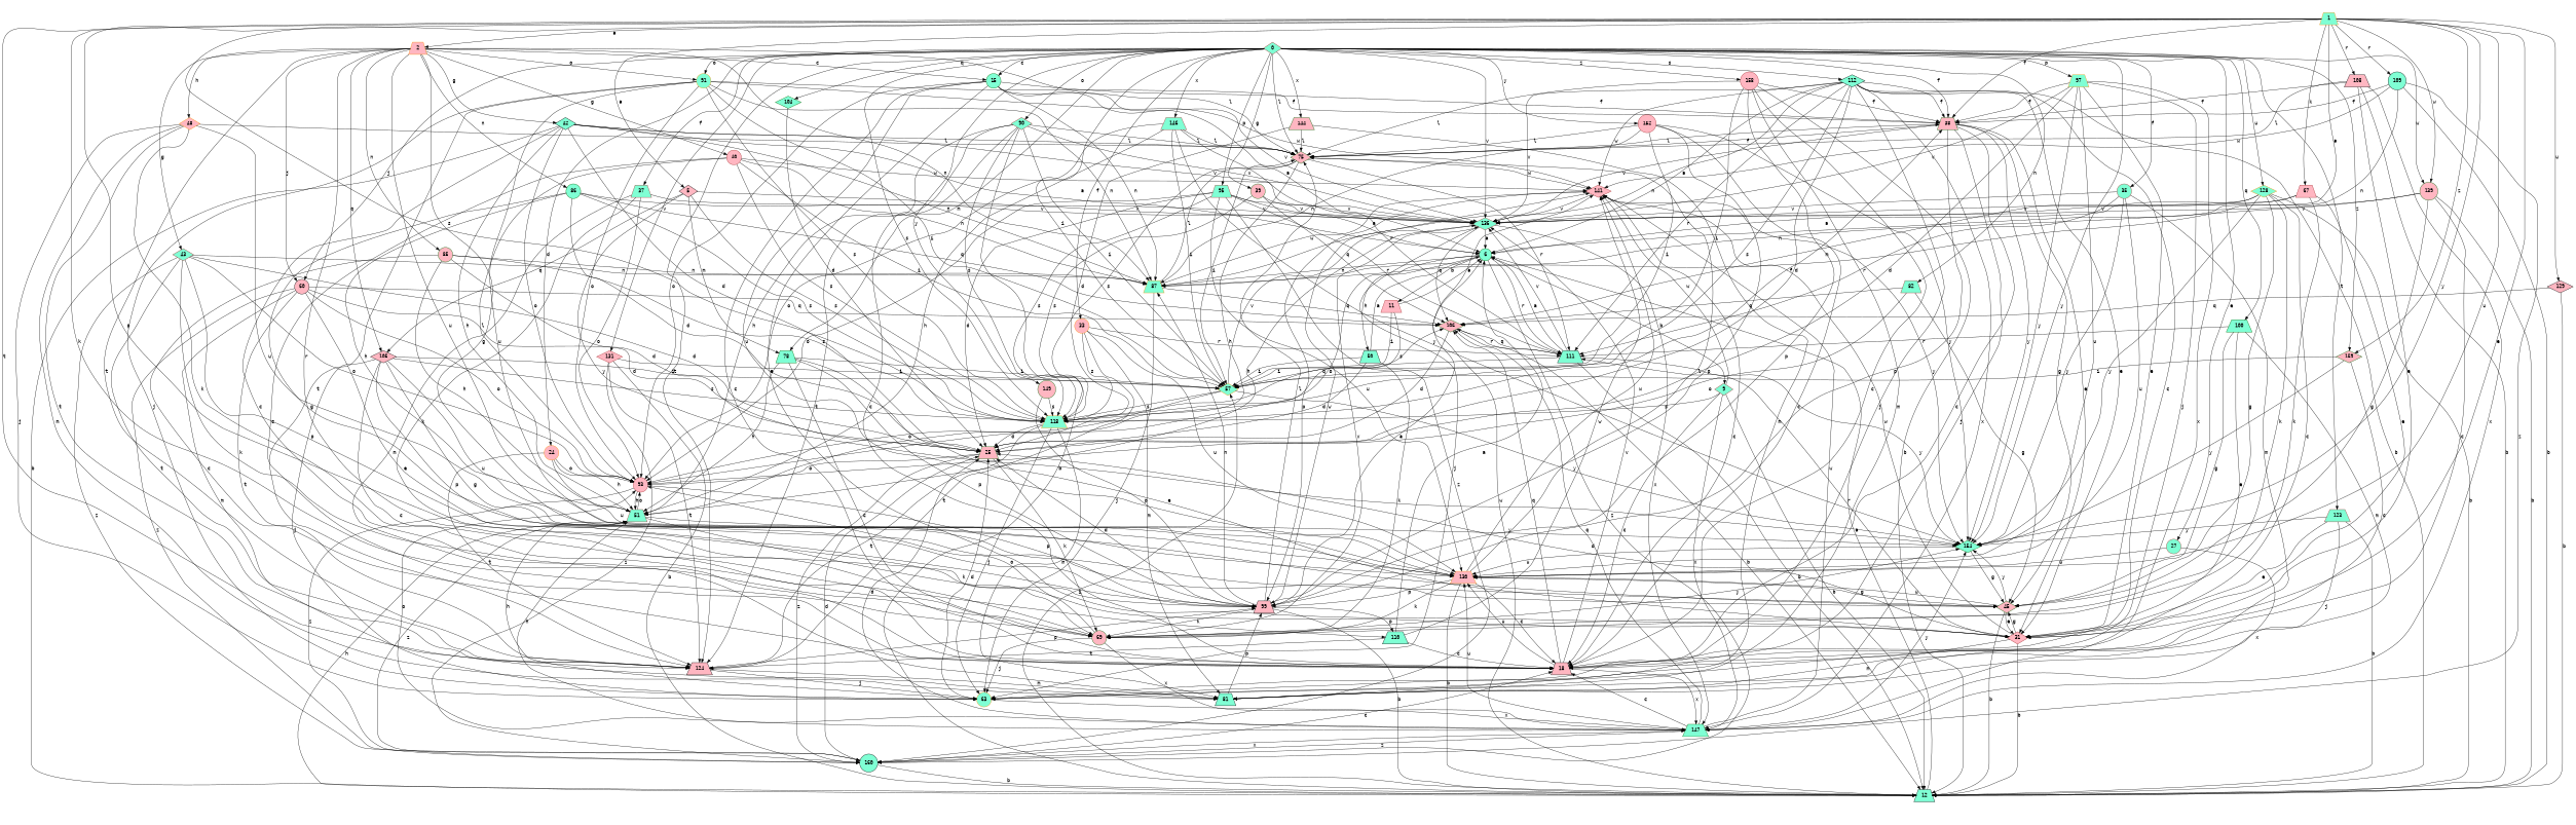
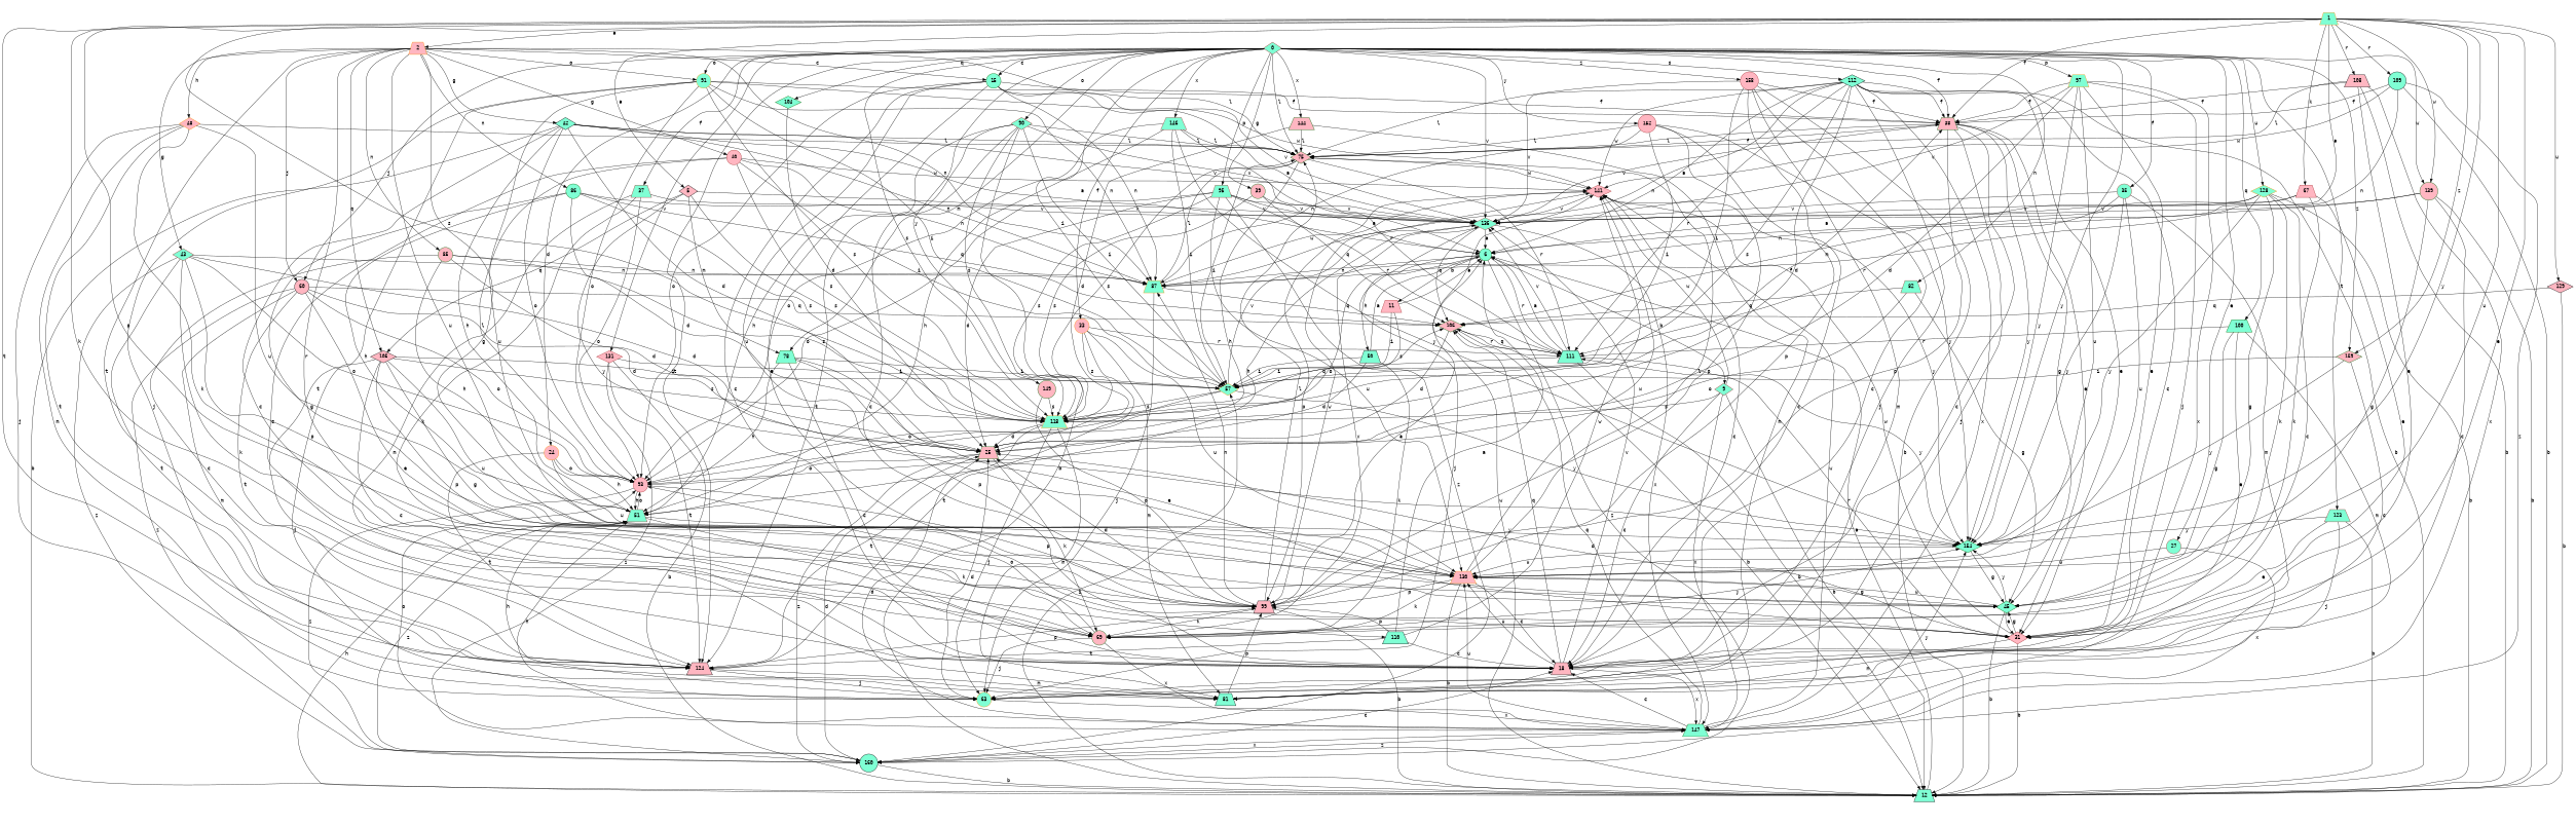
  strict digraph {
    fontname="DejaVu Sans Mono"
    node [color=brown fillcolor=aquamarine fontname="DejaVu Sans Mono" shape=trapezium style=filled]
    edge [fontname="DejaVu Sans Mono"]
    0 [shape=diamond]
    15 [color=darkgreen shape=circle]
    24 [color=darkorange fillcolor=lightpink shape=circle]
    27 [shape=circle]
    33 [color=darkorange fillcolor=lightpink shape=circle]
    35 [shape=circle]
    37
    38 [color=darkgreen fillcolor=lightpink]
    39 [color=darkgreen fillcolor=lightpink shape=circle]
    57 [color=darkorange shape=diamond]
    60 [color=black fillcolor=lightpink shape=circle]
    75 [color=darkgreen fillcolor=lightpink shape=diamond]
    78 [color=darkgreen]
    82
    90 [shape=diamond]
    91 [color=darkorange shape=circle]
    95
    97 [color=darkorange]
    100 [color=darkgreen]
    104 [color=darkgreen shape=diamond]
    112 [color=black shape=diamond]
    118 [color=darkorange]
    123
    124 [color=black fillcolor=lightpink]
    128 [color=darkorange shape=diamond]
    131 [fillcolor=lightpink shape=diamond]
    136 [shape=diamond]
    139 [color=darkgreen fillcolor=lightpink shape=circle]
    144 [color=darkgreen fillcolor=lightpink]
    146
    149 [color=darkgreen fillcolor=lightpink shape=circle]
    152 [fillcolor=lightpink shape=circle]
    154 [color=darkgreen shape=diamond]
    158 [fillcolor=lightpink shape=circle]
    159 [color=darkgreen fillcolor=lightpink shape=diamond]
    6 [color=darkgreen shape=circle]
    31 [fillcolor=lightpink shape=diamond]
    130 [color=darkorange fillcolor=lightpink]
    87 [color=darkorange]
    93 [fillcolor=lightpink shape=circle]
    18 [color=black fillcolor=lightpink]
    51
    147 [color=darkgreen]
    111 [color=black]
    81 [color=black]
    69 [color=darkgreen fillcolor=lightpink shape=circle]
    99 [color=black fillcolor=lightpink]
-   45 [color=darkgreen fillcolor=lightpink shape=diamond]
+   45 [color=darkgreen shape=diamond]
    63 [color=darkorange shape=circle]
    106 [color=darkgreen fillcolor=lightpink shape=diamond]
    160 [color=black shape=circle]
    25 [color=darkgreen fillcolor=lightpink]
    141 [fillcolor=lightpink shape=diamond]
    12 [color=black]
    1 [color=darkorange]
    2 [color=darkorange fillcolor=lightpink]
    5 [color=black fillcolor=lightpink shape=diamond]
    67 [fillcolor=lightpink]
    108 [color=black fillcolor=lightpink]
    109 [color=black shape=circle]
    129 [color=black fillcolor=lightpink shape=diamond]
    40 [fillcolor=lightpink shape=circle]
    42 [color=black shape=diamond]
    43 [shape=diamond]
    48 [color=darkorange fillcolor=lightpink shape=diamond]
    85 [color=darkgreen fillcolor=lightpink shape=circle]
    86 [color=darkgreen shape=circle]
    105 [color=black fillcolor=lightpink shape=diamond]
    110 [color=black]
    9 [shape=diamond]
    11 [fillcolor=lightpink]
    50 [color=black]
    0 -> 15 [label=c]
    0 -> 24 [label=d]
    0 -> 27 [label=e]
    0 -> 33 [label=f]
    0 -> 35 [label=f]
    0 -> 37 [label=f]
    0 -> 38 [label=f]
    0 -> 39 [label=g]
    0 -> 57 [label=i]
    0 -> 60 [label=j]
    0 -> 75 [label=l]
    0 -> 78 [label=m]
    0 -> 82 [label=n]
    0 -> 90 [label=o]
    0 -> 91 [label=o]
    0 -> 95 [label=p]
    0 -> 97 [label=p]
    0 -> 100 [label=q]
    0 -> 104 [label=q]
    0 -> 112 [label=s]
    0 -> 118 [label=s]
    0 -> 123 [label=t]
    0 -> 124 [label=t]
    0 -> 128 [label=u]
    0 -> 131 [label=v]
    0 -> 136 [label=v]
    0 -> 139 [label=w]
    0 -> 144 [label=x]
    0 -> 146 [label=x]
    0 -> 149 [label=y]
    0 -> 152 [label=y]
    0 -> 154 [label=y]
    0 -> 158 [label=z]
    0 -> 159 [label=z]
    15 -> 38 [label=f]
    15 -> 136 [label=v]
    15 -> 6 [label=a]
    15 -> 31 [label=e]
    15 -> 130 [label=u]
    15 -> 87 [label=n]
    15 -> 93 [label=o]
    15 -> 18 [label=c]
    24 -> 124 [label=t]
    24 -> 130 [label=u]
    24 -> 93 [label=o]
    24 -> 51 [label=h]
    27 -> 130 [label=u]
    27 -> 147 [label=x]
    33 -> 118 [label=s]
    33 -> 124 [label=t]
    33 -> 130 [label=u]
    33 -> 111 [label=r]
    33 -> 81 [label=m]
    35 -> 136 [label=v]
    35 -> 154 [label=y]
    35 -> 130 [label=u]
    35 -> 111 [label=r]
    35 -> 81 [label=m]
    37 -> 136 [label=v]
    37 -> 93 [label=o]
    37 -> 81 [label=m]
    37 -> 69 [label=k]
    38 -> 75 [label=l]
    38 -> 136 [label=v]
    38 -> 154 [label=y]
    38 -> 31 [label=e]
    38 -> 18 [label=c]
    38 -> 99 [label=p]
    38 -> 45 [label=g]
    38 -> 63 [label=j]
    39 -> 118 [label=s]
    39 -> 136 [label=v]
    39 -> 106 [label=q]
    57 -> 118 [label=s]
    57 -> 136 [label=v]
    57 -> 154 [label=y]
    57 -> 93 [label=o]
    60 -> 124 [label=t]
    60 -> 31 [label=e]
    60 -> 93 [label=o]
    60 -> 81 [label=m]
    60 -> 106 [label=q]
    60 -> 160 [label=z]
    60 -> 25 [label=d]
    75 -> 38 [label=f]
    75 -> 57 [label=i]
    75 -> 118 [label=s]
    75 -> 51 [label=h]
    75 -> 111 [label=r]
    75 -> 141 [label=w]
    78 -> 57 [label=i]
    78 -> 31 [label=e]
    78 -> 18 [label=c]
    78 -> 51 [label=h]
    78 -> 99 [label=p]
    82 -> 93 [label=o]
    82 -> 45 [label=g]
    82 -> 106 [label=q]
    90 -> 57 [label=i]
    90 -> 75 [label=l]
    90 -> 118 [label=s]
    90 -> 124 [label=t]
    90 -> 136 [label=v]
    90 -> 18 [label=c]
    90 -> 51 [label=h]
    90 -> 12 [label=b]
    91 -> 38 [label=f]
    91 -> 57 [label=i]
    91 -> 118 [label=s]
    91 -> 124 [label=t]
    91 -> 130 [label=u]
    91 -> 87 [label=n]
    91 -> 93 [label=o]
    91 -> 63 [label=j]
    91 -> 141 [label=w]
    95 -> 118 [label=s]
    95 -> 136 [label=v]
    95 -> 6 [label=a]
    95 -> 130 [label=u]
    95 -> 93 [label=o]
    95 -> 111 [label=r]
    95 -> 160 [label=z]
    95 -> 25 [label=d]
    97 -> 38 [label=f]
    97 -> 136 [label=v]
    97 -> 154 [label=y]
    97 -> 31 [label=e]
    97 -> 130 [label=u]
    97 -> 147 [label=x]
    97 -> 63 [label=j]
    97 -> 25 [label=d]
    100 -> 31 [label=e]
    100 -> 111 [label=r]
    100 -> 81 [label=m]
    100 -> 45 [label=g]
    104 -> 25 [label=d]
    112 -> 38 [label=f]
    112 -> 118 [label=s]
    112 -> 136 [label=v]
    112 -> 6 [label=a]
    112 -> 31 [label=e]
    112 -> 87 [label=n]
    112 -> 18 [label=c]
    112 -> 147 [label=x]
    112 -> 111 [label=r]
    112 -> 63 [label=j]
    112 -> 25 [label=d]
    112 -> 141 [label=w]
    112 -> 12 [label=b]
    118 -> 38 [label=f]
    118 -> 124 [label=t]
    118 -> 81 [label=m]
    118 -> 63 [label=j]
    118 -> 106 [label=q]
    118 -> 25 [label=d]
    123 -> 154 [label=y]
    123 -> 31 [label=e]
    123 -> 63 [label=j]
    123 -> 12 [label=b]
    124 -> 81 [label=m]
    124 -> 99 [label=p]
    124 -> 63 [label=j]
    128 -> 136 [label=v]
    128 -> 154 [label=y]
    128 -> 18 [label=c]
    128 -> 69 [label=k]
    128 -> 45 [label=g]
    128 -> 106 [label=m]
    128 -> 12 [label=b]
    131 -> 57 [label=i]
    131 -> 124 [label=t]
    131 -> 160 [label=z]
    131 -> 12 [label=b]
    136 -> 6 [label=a]
    136 -> 51 [label=h]
    136 -> 147 [label=x]
    136 -> 63 [label=j]
    136 -> 106 [label=q]
    139 -> 136 [label=v]
    139 -> 87 [label=n]
    139 -> 18 [label=c]
    139 -> 45 [label=g]
    139 -> 12 [label=b]
    144 -> 75 [label=l]
    144 -> 81 [label=m]
    144 -> 25 [label=d]
    146 -> 57 [label=i]
    146 -> 75 [label=l]
    146 -> 154 [label=y]
    146 -> 93 [label=o]
    146 -> 51 [label=h]
    146 -> 111 [label=r]
    149 -> 118 [label=s]
    149 -> 99 [label=p]
    152 -> 57 [label=i]
    152 -> 75 [label=l]
    152 -> 154 [label=y]
    152 -> 87 [label=n]
    152 -> 18 [label=c]
    152 -> 99 [label=p]
    154 -> 130 [label=u]
    154 -> 45 [label=g]
    158 -> 38 [label=f]
    158 -> 57 [label=i]
    158 -> 75 [label=l]
    158 -> 18 [label=c]
    158 -> 81 [label=m]
    158 -> 99 [label=p]
    158 -> 12 [label=b]
    159 -> 57 [label=i]
    159 -> 154 [label=y]
    159 -> 18 [label=c]
    6 -> 87 [label=n]
    6 -> 93 [label=o]
    6 -> 111 [label=r]
    6 -> 160 [label=z]
    6 -> 9 [label=b]
    6 -> 11 [label=b]
    6 -> 50 [label=h]
    31 -> 111 [label=r]
    31 -> 81 [label=m]
    31 -> 45 [label=g]
    31 -> 25 [label=d]
    31 -> 141 [label=w]
    31 -> 12 [label=b]
    130 -> 75 [label=l]
    130 -> 18 [label=c]
    130 -> 69 [label=k]
    130 -> 99 [label=p]
    130 -> 45 [label=g]
    130 -> 141 [label=w]
    130 -> 12 [label=b]
    87 -> 75 [label=l]
    87 -> 63 [label=j]
    87 -> 106 [label=q]
    87 -> 141 [label=w]
    93 -> 51 [label=h]
    93 -> 99 [label=p]
    93 -> 160 [label=z]
    18 -> 136 [label=v]
    18 -> 130 [label=u]
    18 -> 147 [label=x]
    18 -> 106 [label=q]
    51 -> 154 [label=y]
    51 -> 93 [label=o]
    51 -> 69 [label=k]
    51 -> 160 [label=z]
    147 -> 154 [label=y]
    147 -> 130 [label=u]
    147 -> 93 [label=o]
    147 -> 18 [label=c]
    147 -> 51 [label=h]
    147 -> 106 [label=q]
    147 -> 160 [label=z]
    147 -> 25 [label=d]
    147 -> 141 [label=w]
    111 -> 57 [label=i]
    111 -> 136 [label=v]
    111 -> 154 [label=y]
    111 -> 6 [label=a]
    111 -> 106 [label=q]
    111 -> 12 [label=b]
    81 -> 99 [label=p]
    69 -> 136 [label=v]
    69 -> 154 [label=y]
    69 -> 93 [label=o]
    69 -> 147 [label=x]
    69 -> 63 [label=j]
    99 -> 75 [label=l]
    99 -> 6 [label=a]
    99 -> 87 [label=n]
    99 -> 69 [label=k]
    99 -> 25 [label=d]
    99 -> 141 [label=w]
    99 -> 12 [label=b]
    45 -> 154 [label=y]
    45 -> 31 [label=e]
    45 -> 130 [label=u]
    45 -> 12 [label=b]
    63 -> 51 [label=h]
    63 -> 147 [label=x]
    63 -> 25 [label=d]
    106 -> 111 [label=r]
    106 -> 25 [label=d]
    106 -> 12 [label=b]
    160 -> 18 [label=c]
    160 -> 147 [label=x]
    160 -> 25 [label=d]
    160 -> 12 [label=b]
    25 -> 93 [label=o]
    25 -> 69 [label=k]
    25 -> 160 [label=z]
    141 -> 136 [label=v]
    141 -> 154 [label=y]
    141 -> 18 [label=c]
    141 -> 99 [label=p]
    12 -> 57 [label=i]
    12 -> 6 [label=a]
    12 -> 51 [label=h]
    12 -> 141 [label=w]
    1 -> 38 [label=f]
    1 -> 118 [label=s]
    1 -> 124 [label=t]
    1 -> 139 [label=w]
    1 -> 154 [label=y]
    1 -> 159 [label=z]
    1 -> 6 [label=a]
    1 -> 31 [label=e]
    1 -> 130 [label=u]
    1 -> 69 [label=k]
    1 -> 99 [label=p]
    1 -> 2 [label=a]
    1 -> 5 [label=a]
    1 -> 67 [label=k]
    1 -> 108 [label=r]
    1 -> 109 [label=r]
    1 -> 129 [label=u]
    2 -> 15 [label=c]
    2 -> 60 [label=j]
    2 -> 75 [label=l]
    2 -> 91 [label=o]
    2 -> 124 [label=t]
    2 -> 130 [label=u]
    2 -> 87 [label=n]
    2 -> 45 [label=g]
    2 -> 40 [label=g]
    2 -> 42 [label=g]
    2 -> 43 [label=g]
    2 -> 48 [label=h]
    2 -> 85 [label=n]
    2 -> 86 [label=n]
    2 -> 105 [label=q]
    2 -> 110 [label=r]
    5 -> 78 [label=m]
    5 -> 118 [label=s]
    5 -> 136 [label=v]
    5 -> 154 [label=y]
    5 -> 105 [label=q]
    67 -> 136 [label=v]
    67 -> 6 [label=a]
    67 -> 31 [label=e]
    67 -> 69 [label=k]
    108 -> 38 [label=f]
    108 -> 75 [label=l]
    108 -> 31 [label=e]
    108 -> 147 [label=x]
    108 -> 12 [label=b]
    109 -> 38 [label=f]
    109 -> 87 [label=n]
    109 -> 160 [label=z]
    109 -> 141 [label=w]
    109 -> 12 [label=b]
    129 -> 106 [label=q]
    129 -> 12 [label=b]
    40 -> 57 [label=i]
    40 -> 118 [label=s]
    40 -> 87 [label=n]
    40 -> 93 [label=l]
    40 -> 18 [label=c]
    40 -> 141 [label=w]
    42 -> 75 [label=l]
    42 -> 136 [label=v]
    42 -> 6 [label=a]
    42 -> 87 [label=n]
    42 -> 93 [label=o]
    42 -> 18 [label=c]
    42 -> 51 [label=h]
    42 -> 25 [label=d]
    42 -> 12 [label=b]
    43 -> 124 [label=t]
    43 -> 87 [label=n]
    43 -> 93 [label=o]
    43 -> 69 [label=k]
    43 -> 99 [label=p]
    43 -> 160 [label=z]
    43 -> 25 [label=d]
    48 -> 75 [label=l]
    48 -> 124 [label=t]
    48 -> 130 [label=u]
    48 -> 81 [label=m]
    48 -> 69 [label=k]
    48 -> 63 [label=j]
    85 -> 118 [label=s]
    85 -> 87 [label=n]
    85 -> 18 [label=c]
    85 -> 51 [label=h]
    85 -> 25 [label=d]
    86 -> 118 [label=s]
    86 -> 136 [label=v]
    86 -> 51 [label=h]
    86 -> 45 [label=g]
    86 -> 106 [label=q]
    86 -> 25 [label=d]
    105 -> 57 [label=i]
    105 -> 118 [label=s]
    105 -> 130 [label=u]
    105 -> 18 [label=c]
    105 -> 99 [label=p]
    105 -> 45 [label=g]
    105 -> 63 [label=j]
    110 -> 124 [label=t]
    110 -> 6 [label=a]
    110 -> 18 [label=c]
-   99 -> 110 [label=p]
+   110 -> 99 [label=p]
    110 -> 141 [label=w]
    9 -> 118 [label=s]
    9 -> 18 [label=c]
    9 -> 147 [label=x]
    9 -> 141 [label=w]
    9 -> 12 [label=b]
    11 -> 57 [label=i]
    11 -> 118 [label=s]
    11 -> 6 [label=a]
    50 -> 57 [label=i]
    50 -> 6 [label=a]
    50 -> 69 [label=k]
    50 -> 25 [label=d]
  }
